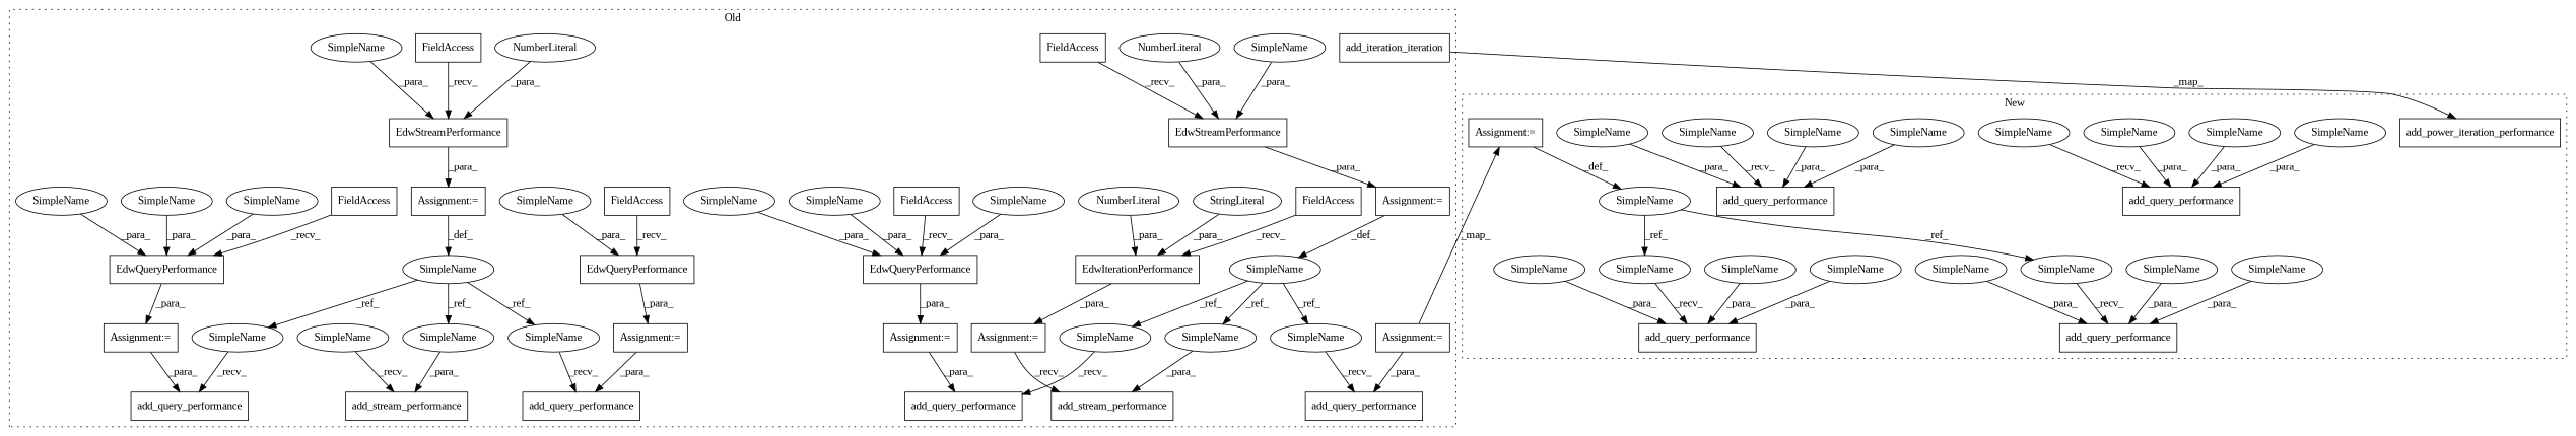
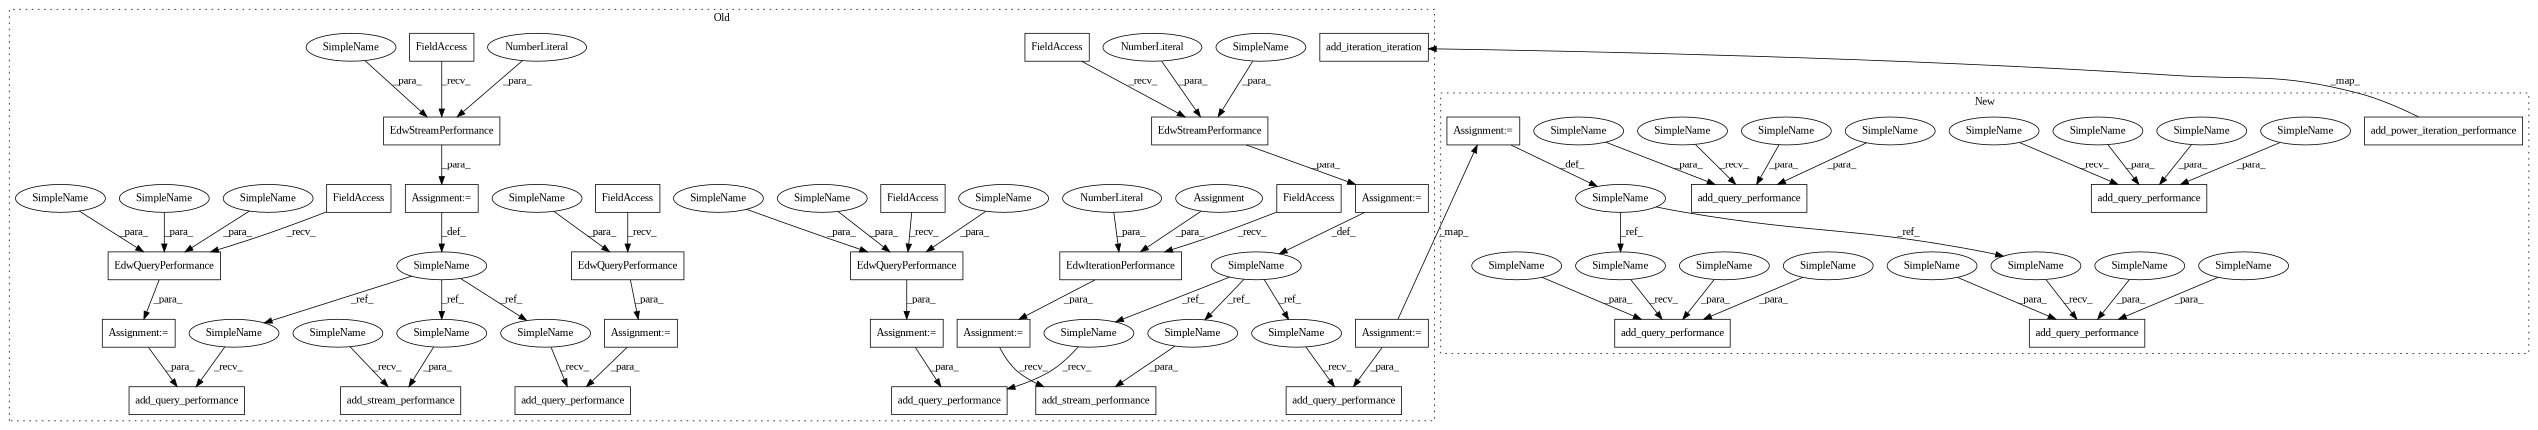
  digraph {
    fontname="Liberation Serif"
    node [a=42 fontname="Liberation Serif" l=4 shape=ellipse]
    edge [fontname="Liberation Serif"]
    n1 [a=32 l="24,1" label=EdwIterationPerformance s="46804,46833" shape=box]
    n2 [a=34 l=1 label=NumberLiteral s=46832]
    n3 [a=22 l=18 label=FieldAccess s=46752 shape=box]
    n4 [a=32 l="23,1" label=add_stream_performance s="47261,47288" shape=box]
    n5 [label=SimpleName s=46840]
    n6 [a=32 l="22,1" label=add_query_performance s="47183,47210" shape=box]
    n7 [a=32 l="20,1" label=EdwQueryPerformance s="46992,47049" shape=box]
    n8 [a=22 l=18 label=FieldAccess s=46940 shape=box]
    n9 [a=32 l="20,1" label=EdwQueryPerformance s="46525,46582" shape=box]
    n10 [a=22 l=18 label=FieldAccess s=46473 shape=box]
    n11 [a=32 l="20,1" label=EdwQueryPerformance s="46403,46460" shape=box]
    n12 [a=22 l=18 label=FieldAccess s=46351 shape=box]
    n13 [a=32 l="21,1" label=EdwStreamPerformance s="46897,46927" shape=box]
    n14 [a=34 l=1 label=NumberLiteral s=46926]
    n15 [a=22 l=18 label=FieldAccess s=46845 shape=box]
    n16 [a=32 l="21,1" label=EdwStreamPerformance s="46308,46338" shape=box]
    n17 [a=34 l=1 label=NumberLiteral s=46337]
    n18 [a=22 l=18 label=FieldAccess s=46256 shape=box]
    n19 [a=32 l="23,1" label=add_stream_performance s="46672,46699" shape=box]
    n20 [label=SimpleName s=46251]
    n21 [a=32 l="22,1" label=add_query_performance s="46633,46660" shape=box]
    n22 [a=7 l=1 label="Assignment:=" s=46844 shape=box]
    n23 [a=7 l=1 label="Assignment:=" s=46751 shape=box]
    n24 [a=7 l=1 label="Assignment:=" s=46350 shape=box]
    n25 [a=7 l=1 label="Assignment:=" s=46939 shape=box]
    n26 [a=7 l=1 label="Assignment:=" s=46472 shape=box]
    n27 [a=7 l=1 label="Assignment:=" s=46255 shape=box]
-   n28 [a=45 l=3 label=StringLiteral s=46828]
+   n28 [a=45 l=3 label=Assignment s=46828]
    n29 [a=32 l="22,1" label=add_query_performance s="46594,46621" shape=box]
    n30 [a=32 l="22,1" label=add_query_performance s="47222,47249" shape=box]
    n31 [a=32 l="26,1" label=add_iteration_iteration s="46710,46740" shape=box]
    n32 [a=7 l=1 label="Assignment:=" s=47061 shape=box]
    n33 [l=7 label=SimpleName s=46423]
    n34 [l=7 label=SimpleName s=47012]
    n35 [l=14 label=SimpleName s=46568]
    n36 [l=14 label=SimpleName s=46446]
    n37 [l=14 label=SimpleName s=47035]
    n38 [label=SimpleName s=47284]
    n39 [label=SimpleName s=47178]
    n40 [label=SimpleName s=47217]
    n41 [label=SimpleName s=46667]
    n42 [l=7 label=SimpleName s=46329]
    n43 [l=7 label=SimpleName s=46918]
    n44 [label=SimpleName s=46628]
    n45 [label=SimpleName s=46695]
    n46 [label=SimpleName s=46589]
    n47 [l=14 label=SimpleName s=46431]
    n48 [l=14 label=SimpleName s=47020]
    n49 [a=32 l="22,1" label=add_query_performance s="20872,20931" shape=box]
    n50 [label=SimpleName s=20769]
    n51 [a=32 l="22,1" label=add_query_performance s="20943,21002" shape=box]
    n52 [a=32 l="22,1" label=add_query_performance s="20656,20715" shape=box]
    n53 [a=32 l="22,1" label=add_query_performance s="20585,20644" shape=box]
    n54 [a=32 l="32,1" label=add_power_iteration_performance s="20726,20762" shape=box]
    n55 [a=7 l=1 label="Assignment:=" s=20773 shape=box]
    n56 [l=14 label=SimpleName s=20615]
    n57 [l=14 label=SimpleName s=20902]
    n58 [l=14 label=SimpleName s=20686]
    n59 [l=14 label=SimpleName s=20973]
    n60 [label=SimpleName s=20867]
    n61 [label=SimpleName s=20938]
    n62 [l=7 label=SimpleName s=20607]
    n63 [l=7 label=SimpleName s=20894]
    n64 [l=14 label=SimpleName s=20630]
    n65 [l=14 label=SimpleName s=20988]
    n66 [l=14 label=SimpleName s=20701]
    n67 [l=14 label=SimpleName s=20917]
    n68 [label=SimpleName s=20651]
    n69 [label=SimpleName s=20580]
    n70 [l=7 label=SimpleName s=20965]
    n71 [l=7 label=SimpleName s=20678]
    subgraph cluster_1 {
      label=Old
      style=dotted
      n1
      n2
      n3
      n4
      n5
      n6
      n7
      n8
      n9
      n10
      n11
      n12
      n13
      n14
      n15
      n16
      n17
      n18
      n19
      n20
      n21
      n22
      n23
      n24
      n25
      n26
      n27
      n28
      n29
      n30
      n31
      n32
      n33
      n34
      n35
      n36
      n37
      n38
      n39
      n40
      n41
      n42
      n43
      n44
      n45
      n46
      n47
      n48
    }
    subgraph cluster_2 {
      label=New
      style=dotted
      n49
      n50
      n51
      n52
      n53
      n54
      n55
      n56
      n57
      n58
      n59
      n60
      n61
      n62
      n63
      n64
      n65
      n66
      n67
      n68
      n69
      n70
      n71
    }
    n1 -> n23 [label=_para_]
    n2 -> n1 [label=_para_]
    n3 -> n1 [label=_recv_]
    n5 -> n38 [label=_ref_]
    n5 -> n39 [label=_ref_]
    n5 -> n40 [label=_ref_]
    n7 -> n25 [label=_para_]
    n8 -> n7 [label=_recv_]
    n9 -> n26 [label=_para_]
    n10 -> n9 [label=_recv_]
    n11 -> n24 [label=_para_]
    n12 -> n11 [label=_recv_]
    n13 -> n22 [label=_para_]
    n14 -> n13 [label=_para_]
    n15 -> n13 [label=_recv_]
    n16 -> n27 [label=_para_]
    n17 -> n16 [label=_para_]
    n18 -> n16 [label=_recv_]
    n20 -> n44 [label=_ref_]
    n20 -> n45 [label=_ref_]
    n20 -> n46 [label=_ref_]
    n22 -> n5 [label=_def_]
    n23 -> n4 [label=_recv_]
    n24 -> n29 [label=_para_]
    n25 -> n6 [label=_para_]
    n26 -> n21 [label=_para_]
    n27 -> n20 [label=_def_]
    n28 -> n1 [label=_para_]
-   n31 -> n54 [label=_map_]
+   n54 -> n31 [label=_map_]
    n32 -> n30 [label=_para_]
    n32 -> n55 [label=_map_]
    n33 -> n11 [label=_para_]
    n34 -> n7 [label=_para_]
    n35 -> n9 [label=_para_]
    n36 -> n11 [label=_para_]
    n37 -> n7 [label=_para_]
    n38 -> n4 [label=_para_]
    n39 -> n6 [label=_recv_]
    n40 -> n30 [label=_recv_]
    n41 -> n19 [label=_recv_]
    n42 -> n16 [label=_para_]
    n43 -> n13 [label=_para_]
    n44 -> n21 [label=_recv_]
    n45 -> n19 [label=_para_]
    n46 -> n29 [label=_recv_]
    n47 -> n11 [label=_para_]
    n48 -> n7 [label=_para_]
    n50 -> n60 [label=_ref_]
    n50 -> n61 [label=_ref_]
    n55 -> n50 [label=_def_]
    n56 -> n53 [label=_para_]
    n57 -> n49 [label=_para_]
    n58 -> n52 [label=_para_]
    n59 -> n51 [label=_para_]
    n60 -> n49 [label=_recv_]
    n61 -> n51 [label=_recv_]
    n62 -> n53 [label=_para_]
    n63 -> n49 [label=_para_]
    n64 -> n53 [label=_para_]
    n65 -> n51 [label=_para_]
    n66 -> n52 [label=_para_]
    n67 -> n49 [label=_para_]
    n68 -> n52 [label=_recv_]
    n69 -> n53 [label=_recv_]
    n70 -> n51 [label=_para_]
    n71 -> n52 [label=_para_]
  }
